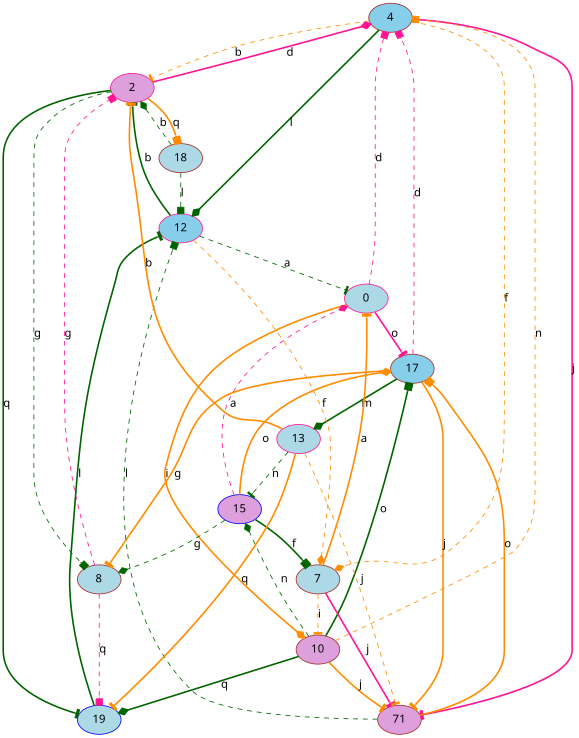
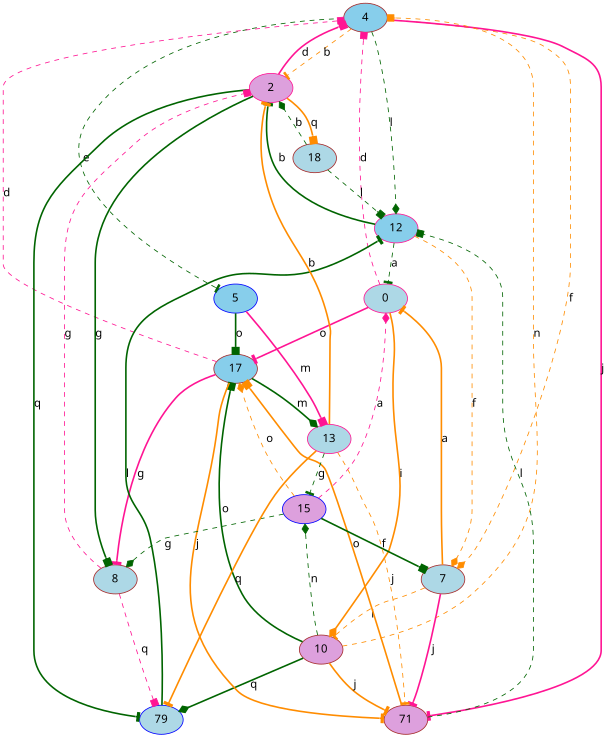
  strict digraph {
    fontname="Noto Sans"
    node [color=brown fillcolor=lightblue fontname="Noto Sans" style=filled]
    edge [arrowhead=tee color=darkgreen fontname="Noto Sans" style=bold]
    4 [fillcolor=skyblue]
    0 [color=deeppink]
    10 [fillcolor=plum]
    17 [fillcolor=skyblue]
    2 [color=deeppink fillcolor=plum]
+   5 [color=blue fillcolor=skyblue]
    7
    n8 [fillcolor=plum label=71]
    12 [color=deeppink fillcolor=skyblue]
-   19 [color=blue]
+   19 [color=blue label=79]
    15 [color=blue fillcolor=plum]
    8
    13 [color=deeppink]
    18
    4 -> 2 [color=darkorange label=b style=dashed]
+   4 -> 5 [label=e style=dashed]
    4 -> 7 [arrowhead=diamond color=darkorange label=f style=dashed]
    4 -> n8 [color=deeppink label=j]
-   4 -> 12 [arrowhead=diamond label=l]
+   4 -> 12 [arrowhead=diamond label=l style=dashed]
    0 -> 4 [arrowhead=box color=deeppink label=d style=dashed]
    0 -> 10 [arrowhead=diamond color=darkorange label=i]
    0 -> 17 [color=deeppink label=o]
    10 -> 4 [arrowhead=box color=darkorange label=n style=dashed]
    10 -> 17 [arrowhead=box label=o]
    10 -> n8 [color=darkorange label=j]
    10 -> 19 [arrowhead=diamond label=q]
    10 -> 15 [arrowhead=diamond label=n style=dashed]
    17 -> 4 [arrowhead=box color=deeppink label=d style=dashed]
    17 -> n8 [color=darkorange label=j]
-   17 -> 8 [color=darkorange label=g]
+   17 -> 8 [color=deeppink label=g]
    17 -> 13 [arrowhead=diamond label=m]
-   2 -> 4 [arrowhead=diamond color=deeppink label=d]
+   2 -> 4 [arrowhead=box color=deeppink label=d]
    2 -> 19 [label=q]
-   2 -> 8 [arrowhead=box label=g style=dashed]
+   2 -> 8 [arrowhead=box label=g]
    2 -> 18 [arrowhead=box color=darkorange label=q]
+   5 -> 17 [arrowhead=box label=o]
+   5 -> 13 [arrowhead=box color=deeppink label=m]
    7 -> 0 [color=darkorange label=a]
    7 -> 10 [color=darkorange label=i style=dashed]
    7 -> n8 [color=deeppink label=j]
    n8 -> 17 [arrowhead=box color=darkorange label=o]
    n8 -> 12 [arrowhead=box label=l style=dashed]
    12 -> 0 [label=a style=dashed]
    12 -> 2 [label=b]
    12 -> 7 [arrowhead=diamond color=darkorange label=f style=dashed]
    19 -> 12 [label=l]
    15 -> 0 [arrowhead=diamond color=deeppink label=a style=dashed]
-   15 -> 17 [arrowhead=diamond color=darkorange label=o]
+   15 -> 17 [arrowhead=diamond color=darkorange label=o style=dashed]
    15 -> 7 [arrowhead=box label=f]
    15 -> 8 [arrowhead=diamond label=g style=dashed]
    8 -> 2 [arrowhead=box color=deeppink label=g style=dashed]
    8 -> 19 [arrowhead=box color=deeppink label=q style=dashed]
    13 -> 2 [color=darkorange label=b]
    13 -> n8 [color=darkorange label=j style=dashed]
    13 -> 19 [color=darkorange label=q]
-   13 -> 15 [label=n style=dashed]
+   13 -> 15 [label=g style=dashed]
    18 -> 2 [arrowhead=diamond label=b style=dashed]
    18 -> 12 [arrowhead=box label=l style=dashed]
  }
